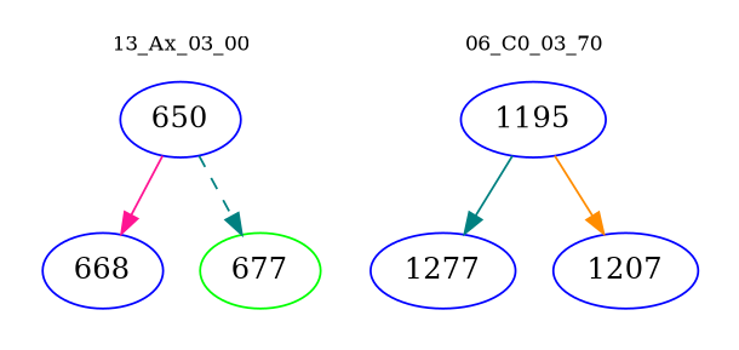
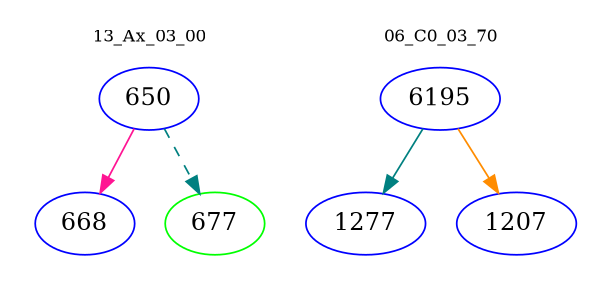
  digraph {
    node [color=blue]
    edge [color=teal style=solid]
    n1 [label=650]
    n2 [label=668]
    n3 [color=green label=677]
-   n4 [label=1195]
+   n4 [label=6195]
    n5 [label=1277]
    n6 [label=1207]
    subgraph cluster_1 {
      color=white
      fontsize=10
      label="13_Ax_03_00"
      n1
      n2
      n3
    }
    subgraph cluster_2 {
      color=white
      fontsize=10
      label="06_C0_03_70"
      n4
      n5
      n6
    }
    n1 -> n2 [color=deeppink]
    n1 -> n3 [style=dashed]
    n4 -> n5
    n4 -> n6 [color=darkorange]
  }
